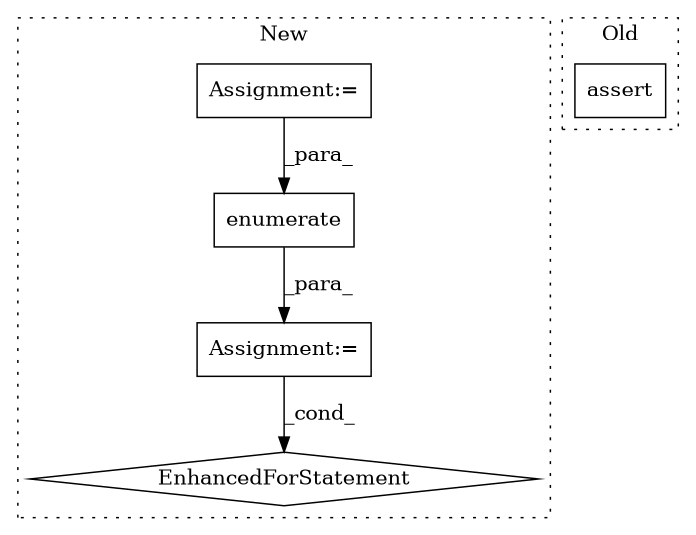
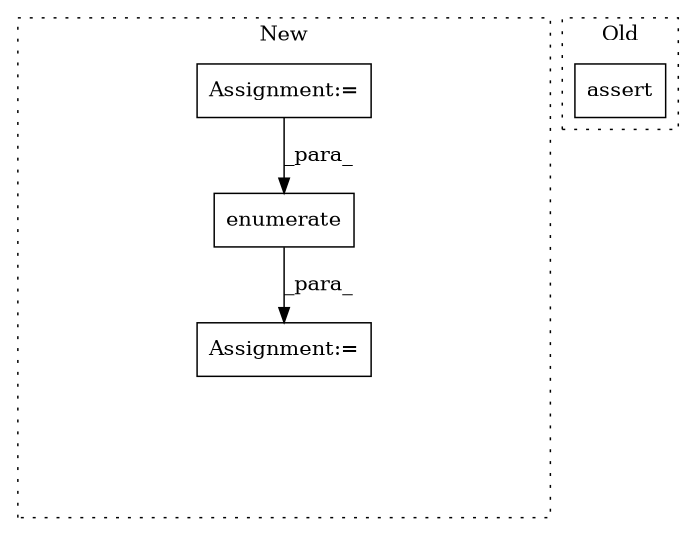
  digraph {
    node [a=7 l="69,2" s="4149,4246" shape=box]
    n1 [a=32 l="10,1" label=enumerate s="4226,4245"]
    n2 [label="Assignment:="]
-   n3 [a=70 label=EnhancedForStatement shape=diamond]
    n4 [l=1 label="Assignment:=" s=4022]
    n5 [a=6 l=7 label=assert s=7518]
    subgraph cluster_1 {
      label=New
      style=dotted
      n1
      n2
-     n3
      n4
    }
    subgraph cluster_2 {
      label=Old
      style=dotted
      n5
    }
    n1 -> n2 [label=_para_]
-   n2 -> n3 [label=_cond_]
    n4 -> n1 [label=_para_]
  }
